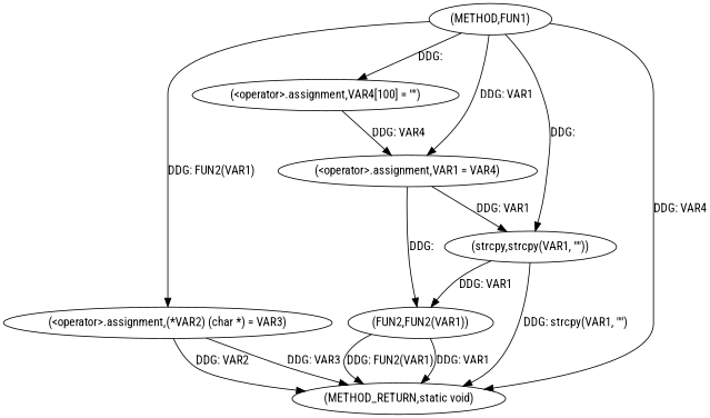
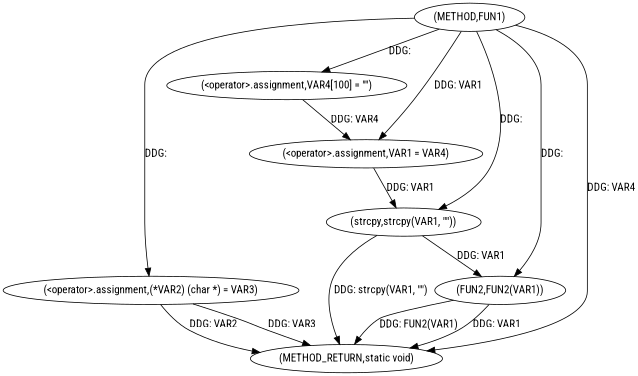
  digraph {
    fontname="Roboto Condensed"
    node [fontname="Roboto Condensed"]
    edge [fontname="Roboto Condensed"]
    n1 [label="(METHOD,FUN1)"]
    n2 [label="(<operator>.assignment,(*VAR2) (char *) = VAR3)"]
    n3 [label="(<operator>.assignment,VAR4[100] = \"\")"]
    n4 [label="(<operator>.assignment,VAR1 = VAR4)"]
    n5 [label="(strcpy,strcpy(VAR1, \"\"))"]
    n6 [label="(FUN2,FUN2(VAR1))"]
    n7 [label="(METHOD_RETURN,static void)"]
-   n1 -> n2 [label="DDG: FUN2(VAR1)"]
+   n1 -> n2 [label="DDG: "]
    n1 -> n3 [label="DDG: "]
    n1 -> n4 [label="DDG: VAR1"]
    n1 -> n5 [label="DDG: "]
-   n4 -> n6 [label="DDG: "]
+   n1 -> n6 [label="DDG: "]
    n1 -> n7 [label="DDG: VAR4"]
    n2 -> n7 [label="DDG: VAR2"]
    n2 -> n7 [label="DDG: VAR3"]
    n3 -> n4 [label="DDG: VAR4"]
    n4 -> n5 [label="DDG: VAR1"]
    n5 -> n6 [label="DDG: VAR1"]
    n5 -> n7 [label="DDG: strcpy(VAR1, \"\")"]
    n6 -> n7 [label="DDG: FUN2(VAR1)"]
    n6 -> n7 [label="DDG: VAR1"]
  }
